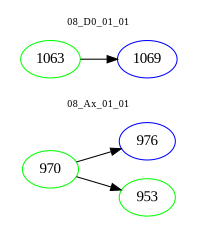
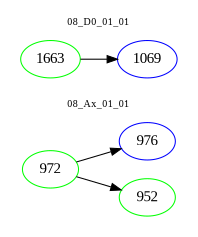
  digraph {
    fontname="Liberation Serif"
    rankdir=LR
    node [color=green fontname="Liberation Serif"]
    edge [color=black fontname="Liberation Serif"]
-   n1 [label=970]
-   n2 [label=953]
+   n1 [label=972]
+   n2 [label=952]
    n3 [color=blue label=976]
-   n4 [label=1063]
+   n4 [label=1663]
    n5 [color=blue label=1069]
    subgraph cluster_1 {
      color=white
      fontsize=10
      label="08_Ax_01_01"
      n1
      n2
      n3
    }
    subgraph cluster_2 {
      color=white
      fontsize=10
      label="08_D0_01_01"
      n4
      n5
    }
    n1 -> n2
    n1 -> n3
    n4 -> n5
  }
